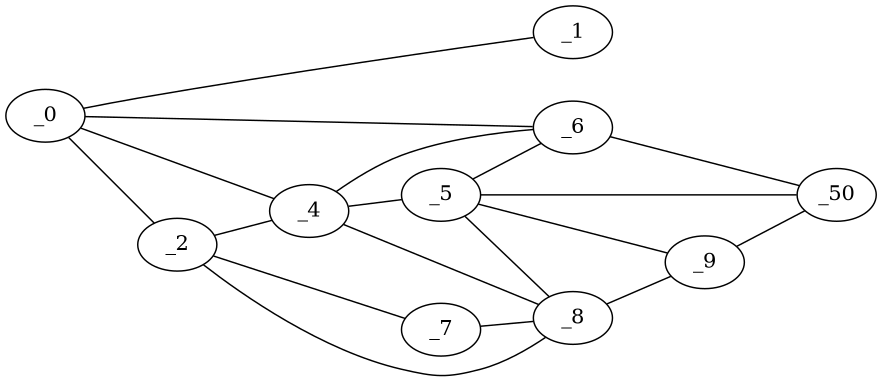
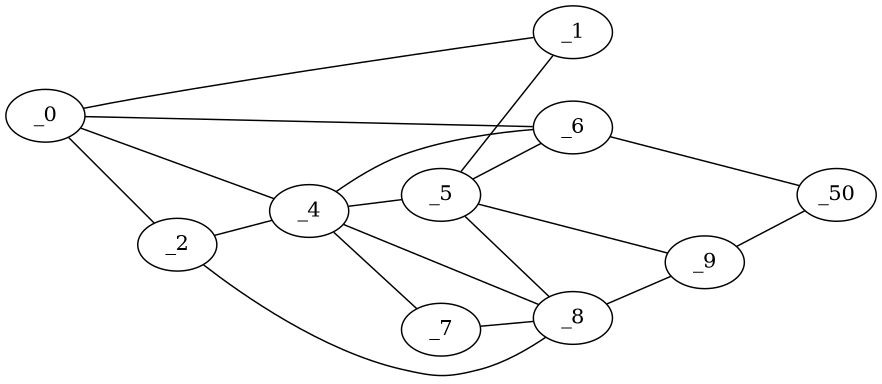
  graph {
    rankdir=LR
    node [x=113]
    edge [valence=2]
    _0 [x=16 y=96]
    _1 [x=17 y=55]
    _2 [x=54 y=47]
    _4 [x=73 y=79]
    _6 [x=80 y=125]
    _7 [x=104 y=9]
    _8 [x=105 y=69]
    _5 [x=79 y=84]
    n9 [label=_50 y=114]
    _9 [y=72]
    _0 -- _1 [valence=1]
    _0 -- _2
    _0 -- _4
    _0 -- _6 [valence=1]
    _2 -- _4 [valence=1]
-   _2 -- _7
+   _4 -- _7
    _2 -- _8 [valence=1]
    _4 -- _6
    _4 -- _8
    _4 -- _5
    _6 -- n9 [valence=1]
    _7 -- _8
    _8 -- _9
    _5 -- _6
    _5 -- _8
-   _5 -- n9
+   _5 -- _1
    _5 -- _9 [valence=1]
    _9 -- n9 [valence=1]
  }
